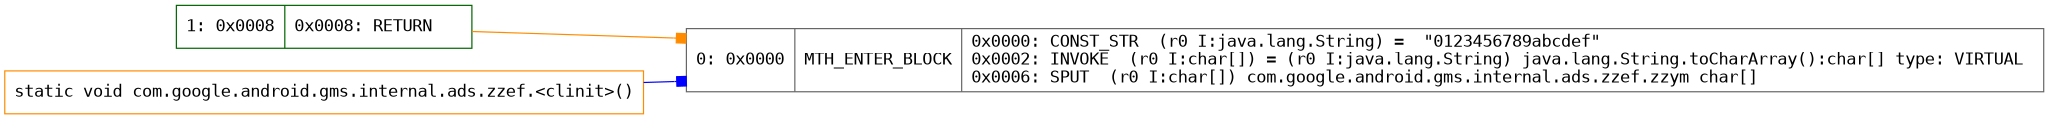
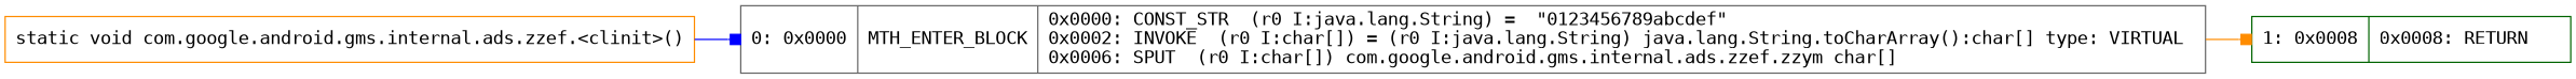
  digraph {
    rankdir=LR
    fontname="DejaVu Sans Mono"
    node [shape=record fontname="DejaVu Sans Mono"]
    edge [arrowhead=box fontname="DejaVu Sans Mono"]
    n1 [label="{0\:\ 0x0000|MTH_ENTER_BLOCK\l|0x0000: CONST_STR  (r0 I:java.lang.String) =  \"0123456789abcdef\" \l0x0002: INVOKE  (r0 I:char[]) = (r0 I:java.lang.String) java.lang.String.toCharArray():char[] type: VIRTUAL \l0x0006: SPUT  (r0 I:char[]) com.google.android.gms.internal.ads.zzef.zzym char[] \l}" color=gray40]
    n2 [label="{1\:\ 0x0008|0x0008: RETURN   \l}" color=darkgreen]
    n3 [label="{static void com.google.android.gms.internal.ads.zzef.\<clinit\>() }" color=darkorange]
-   n2 -> n1 [color=darkorange]
+   n1 -> n2 [color=darkorange]
    n3 -> n1 [color=blue]
  }
